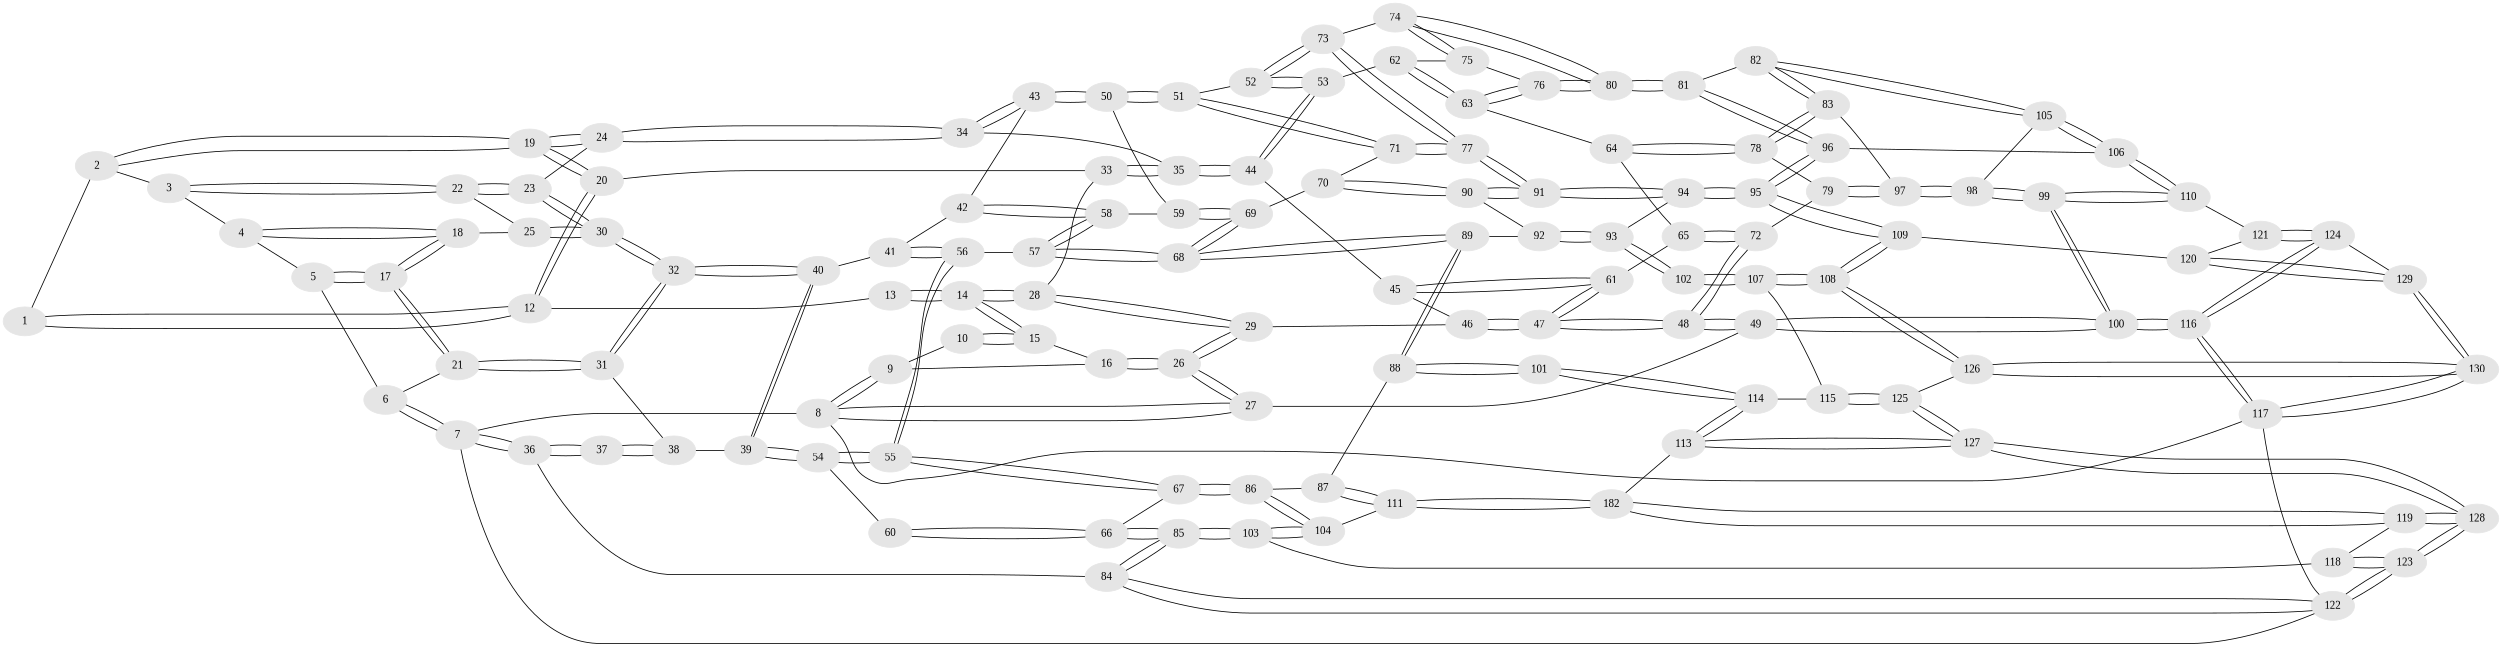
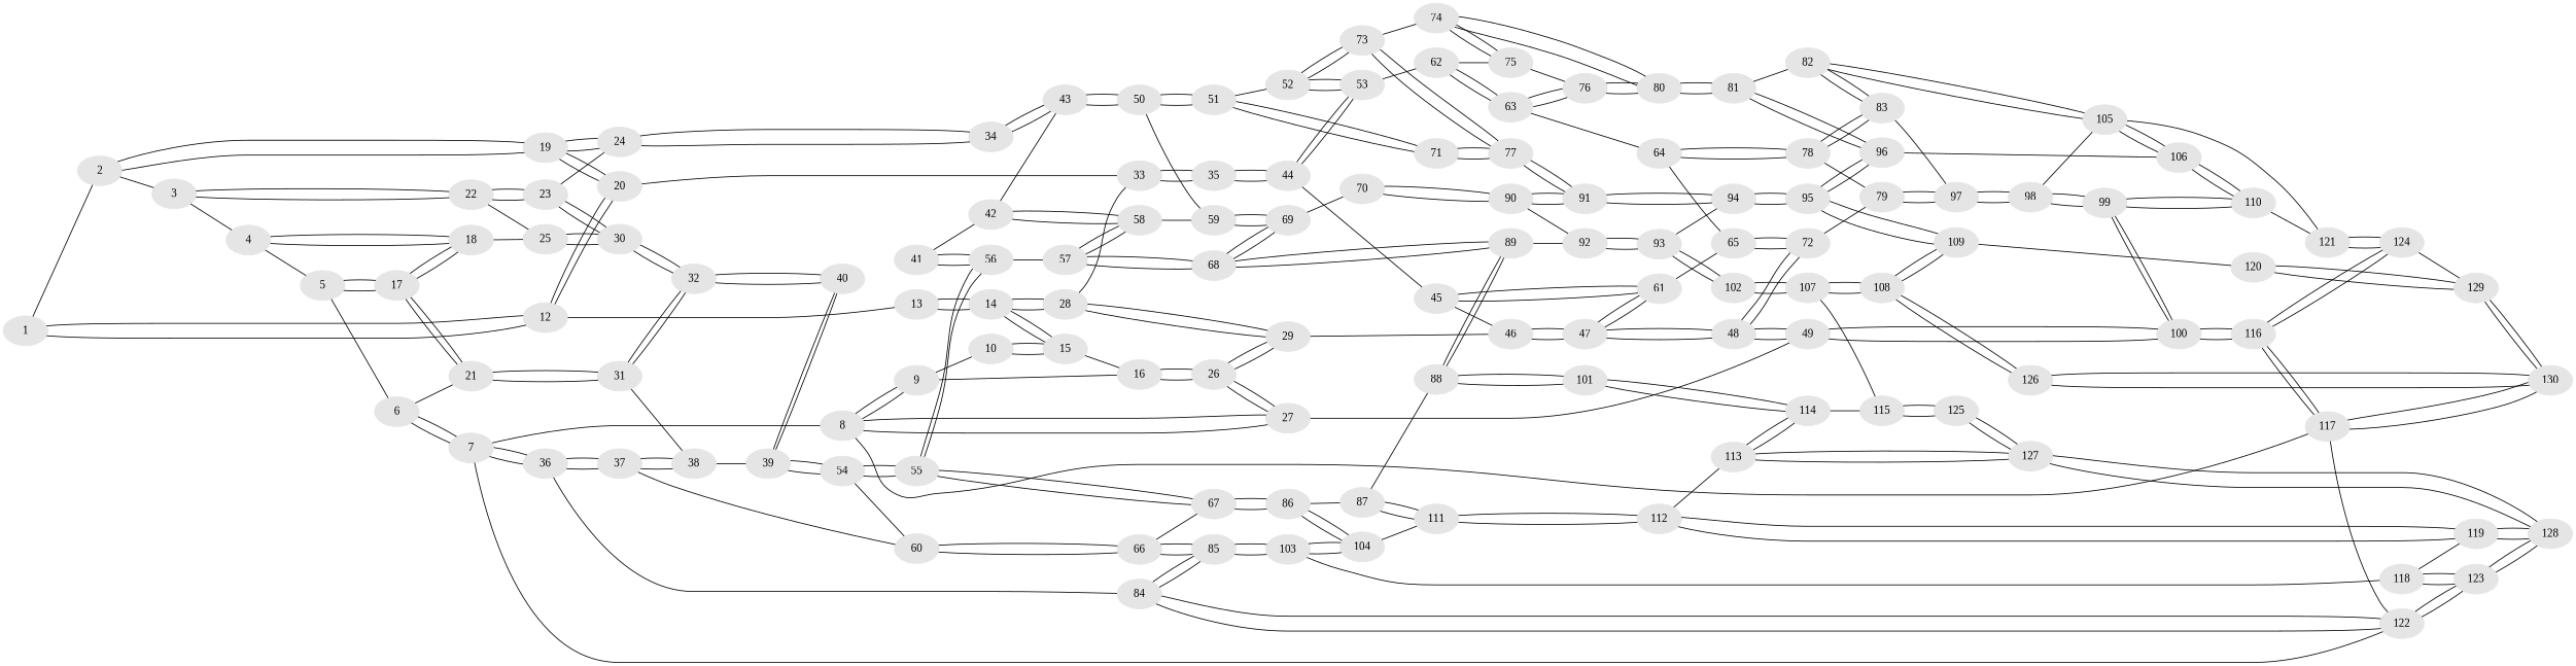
  graph {
    fontname="Liberation Serif"
    rankdir=LR
    node [color=gray90 fontname="Liberation Serif" style=filled]
    edge [fontname="Liberation Serif"]
    1
    2
    12
    3
    19
    13
    20
    4
    22
    24
    5
    18
    25
    23
    6
    17
    7
    21
    8
    36
    122
    31
    9
    27
    117
    37
    84
    123
    10
    16
    49
    130
    15
    26
    14
    33
    28
    29
    30
    34
    35
    32
    38
    43
    46
    100
    47
    40
    39
    41
    44
    50
    45
    53
    60
    85
    66
    54
    55
    42
    56
    58
    57
    59
    51
    61
    62
    65
    48
    72
    79
    116
    52
    71
    69
    73
    77
    74
    63
    75
    67
    86
    68
    89
    70
    64
    76
    78
    80
    83
    103
    87
    104
    92
    90
    91
    97
    81
    94
    98
    82
    96
    105
    106
    118
    88
    111
    101
-   112 [label=182]
+   112
    114
    93
    95
    102
    107
    109
    120
    110
    99
    121
    124
    115
    108
    119
    126
    125
    129
    113
    127
    128
    1 -- 2
    1 -- 12
    1 -- 12
    2 -- 3
    2 -- 19
    2 -- 19
    12 -- 13
    12 -- 20
    12 -- 20
    3 -- 4
    3 -- 22
    3 -- 22
    19 -- 20
    19 -- 20
    19 -- 24
    19 -- 24
    13 -- 14
    13 -- 14
    20 -- 33
    4 -- 5
    4 -- 18
    4 -- 18
    22 -- 25
    22 -- 23
    22 -- 23
    24 -- 34
    24 -- 34
    5 -- 6
    5 -- 17
    5 -- 17
    18 -- 25
    25 -- 30
    25 -- 30
    23 -- 24
    23 -- 30
    23 -- 30
    6 -- 7
    6 -- 7
    6 -- 21
    17 -- 18
    17 -- 18
    17 -- 21
    17 -- 21
    7 -- 8
    7 -- 36
    7 -- 36
    7 -- 122
    21 -- 31
    21 -- 31
    8 -- 9
    8 -- 9
    8 -- 27
    8 -- 27
    8 -- 117
    36 -- 37
    36 -- 37
    36 -- 84
    122 -- 123
    122 -- 123
    31 -- 32
    31 -- 32
    31 -- 38
    9 -- 10
    9 -- 16
    27 -- 49
    117 -- 122
    117 -- 130
    117 -- 130
    37 -- 38
    37 -- 38
+   37 -- 60
    84 -- 122
    84 -- 122
    84 -- 85
    84 -- 85
    123 -- 128
    123 -- 128
    10 -- 15
    10 -- 15
    16 -- 26
    16 -- 26
    49 -- 100
    49 -- 100
    15 -- 16
    26 -- 27
    26 -- 27
    26 -- 29
    26 -- 29
    14 -- 15
    14 -- 15
    14 -- 28
    14 -- 28
    33 -- 35
    33 -- 35
    28 -- 33
    28 -- 29
    28 -- 29
    29 -- 46
    30 -- 32
    30 -- 32
-   34 -- 35
    34 -- 43
    34 -- 43
    35 -- 44
    35 -- 44
    32 -- 40
    32 -- 40
    38 -- 39
    43 -- 50
    43 -- 50
    46 -- 47
    46 -- 47
    100 -- 116
    100 -- 116
    47 -- 61
    47 -- 61
    47 -- 48
    47 -- 48
-   40 -- 41
    39 -- 40
    39 -- 40
    39 -- 54
    39 -- 54
    41 -- 42
    41 -- 56
    41 -- 56
    44 -- 45
    44 -- 53
    44 -- 53
    50 -- 59
    50 -- 51
    50 -- 51
    45 -- 46
    45 -- 61
    45 -- 61
    53 -- 62
    60 -- 66
    60 -- 66
    85 -- 103
    85 -- 103
    66 -- 85
    66 -- 85
    66 -- 67
    54 -- 60
    54 -- 55
    54 -- 55
    55 -- 56
    55 -- 56
    55 -- 67
    55 -- 67
    42 -- 43
    42 -- 58
    42 -- 58
    56 -- 57
    58 -- 59
    57 -- 58
    57 -- 58
    57 -- 68
    57 -- 68
    59 -- 69
    59 -- 69
    51 -- 52
    51 -- 71
    51 -- 71
    61 -- 65
    62 -- 63
    62 -- 63
    62 -- 75
    65 -- 72
    65 -- 72
    48 -- 49
    48 -- 49
    48 -- 72
    48 -- 72
    72 -- 79
    79 -- 97
    79 -- 97
    116 -- 117
    116 -- 117
    116 -- 124
    116 -- 124
    52 -- 53
    52 -- 53
    52 -- 73
    52 -- 73
    71 -- 77
    71 -- 77
    69 -- 70
    73 -- 77
    73 -- 77
    73 -- 74
    77 -- 91
    77 -- 91
    74 -- 75
    74 -- 75
    74 -- 80
    74 -- 80
    63 -- 64
    63 -- 76
    63 -- 76
    75 -- 76
    67 -- 86
    67 -- 86
    86 -- 87
    86 -- 104
    86 -- 104
    68 -- 69
    68 -- 69
    68 -- 89
    68 -- 89
    89 -- 92
-   70 -- 71
    70 -- 90
    70 -- 90
    64 -- 65
    64 -- 78
    64 -- 78
    76 -- 80
    76 -- 80
    78 -- 79
    78 -- 83
    78 -- 83
    80 -- 81
    80 -- 81
    83 -- 97
    103 -- 104
    103 -- 104
    103 -- 118
    87 -- 88
    87 -- 111
    87 -- 111
    104 -- 111
    92 -- 93
    92 -- 93
    90 -- 92
    90 -- 91
    90 -- 91
    91 -- 94
    91 -- 94
    97 -- 98
    97 -- 98
    81 -- 82
    81 -- 96
    81 -- 96
    94 -- 95
    94 -- 95
    98 -- 105
    98 -- 99
    98 -- 99
    82 -- 83
    82 -- 83
    82 -- 105
    82 -- 105
    96 -- 106
    105 -- 106
    105 -- 106
    106 -- 110
    106 -- 110
    118 -- 123
    118 -- 123
    118 -- 119
    88 -- 89
    88 -- 89
    88 -- 101
    88 -- 101
    111 -- 112
    111 -- 112
    101 -- 114
    101 -- 114
    112 -- 119
    112 -- 119
    112 -- 113
    114 -- 115
    93 -- 94
    93 -- 102
    93 -- 102
    95 -- 96
    95 -- 96
    95 -- 109
    95 -- 109
    102 -- 107
    102 -- 107
    107 -- 115
    107 -- 108
    107 -- 108
    109 -- 120
-   120 -- 121
+   105 -- 121
    120 -- 129
    120 -- 129
    110 -- 121
    99 -- 100
    99 -- 100
    99 -- 110
    99 -- 110
    121 -- 124
    121 -- 124
    124 -- 129
    115 -- 125
    115 -- 125
    108 -- 109
    108 -- 109
    108 -- 126
    108 -- 126
    119 -- 128
    119 -- 128
    126 -- 130
    126 -- 130
-   125 -- 126
    125 -- 127
    125 -- 127
    129 -- 130
    129 -- 130
    113 -- 114
    113 -- 114
    113 -- 127
    113 -- 127
    127 -- 128
    127 -- 128
  }
